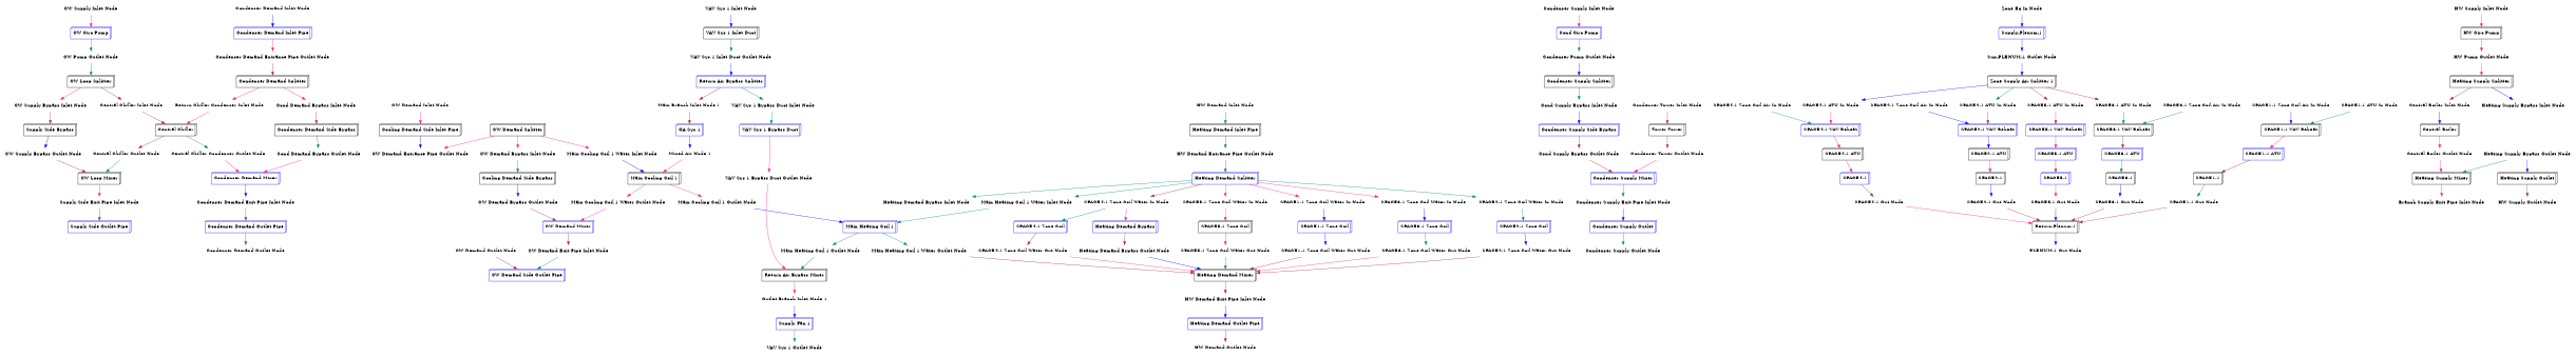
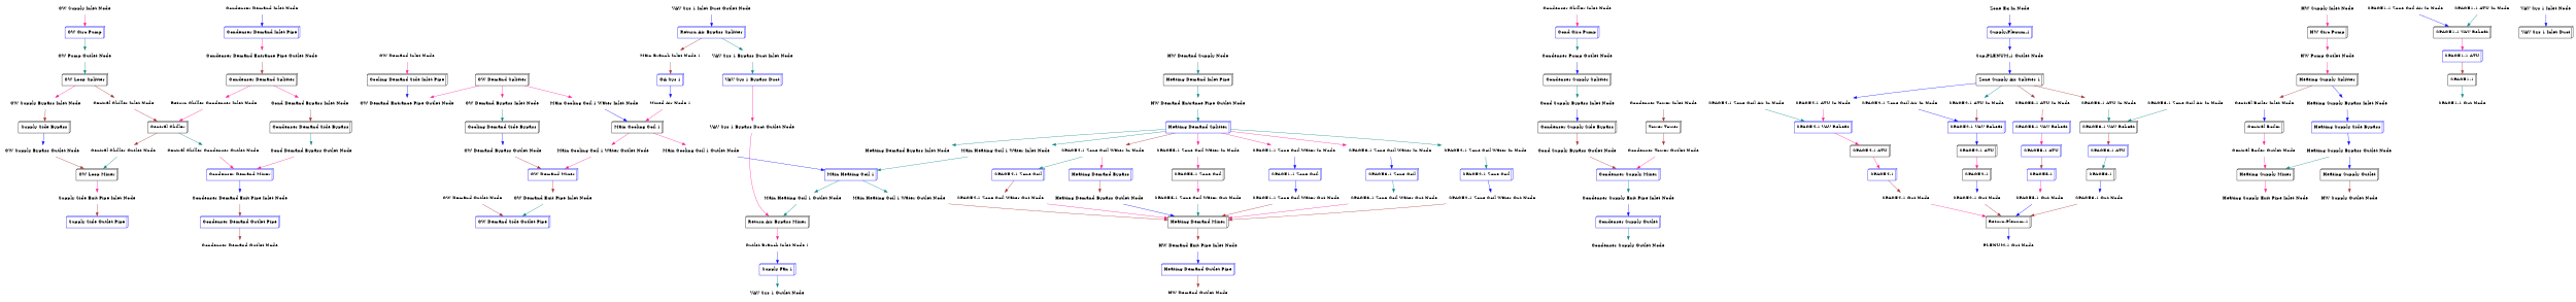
  digraph {
    node [color=black shape=plaintext]
    edge [color=deeppink]
    n1 [label="Condenser Demand Side Bypass" shape=box3d]
    n2 [label="Cond Demand Bypass Outlet Node"]
    n3 [color=blue label="Condenser Demand Mixer" shape=box3d]
    n4 [color=blue label="Return Air Bypass Splitter" shape=box3d]
    n5 [color=blue label="Main Branch Inlet Node 1"]
    n6 [label="VAV Sys 1 Bypass Duct Inlet Node"]
    n7 [color=blue label="OA Sys 1" shape=box3d]
    n8 [color=blue label="VAV Sys 1 Bypass Duct" shape=box3d]
    n9 [label="CW Pump Outlet Node"]
    n10 [label="CW Loop Splitter" shape=box3d]
    n11 [color=blue label="CW Supply Bypass Inlet Node"]
    n12 [label="Central Chiller Inlet Node"]
    n13 [color=blue label="Condenser Supply Mixer" shape=box3d]
    n14 [color=blue label="Condenser Supply Exit Pipe Inlet Node"]
    n15 [color=blue label="Condenser Supply Outlet" shape=box3d]
    n16 [color=blue label="SPACE4-1" shape=box3d]
    n17 [color=blue label="SPACE4-1 Out Node"]
    n18 [label="Return-Plenum-1" shape=box3d]
    n19 [color=blue label="Return Chiller Condenser Inlet Node"]
    n20 [label="Central Chiller" shape=box3d]
    n21 [color=blue label="Central Chiller Condenser Outlet Node"]
    n22 [label="Central Chiller Outlet Node"]
    n23 [color=blue label="Heating Demand Outlet Pipe" shape=box3d]
    n24 [label="HW Demand Outlet Node"]
-   n25 [color=blue label="Condenser Supply Side Bypass" shape=box3d]
+   n25 [label="Condenser Supply Side Bypass" shape=box3d]
    n26 [color=blue label="Cond Supply Bypass Outlet Node"]
    n27 [label="Heating Supply Splitter" shape=box3d]
    n28 [label="Central Boiler Inlet Node"]
    n29 [label="Heating Supply Bypass Inlet Node"]
    n30 [label="Central Boiler" shape=box3d]
+   n31 [color=blue label="Heating Supply Side Bypass" shape=box3d]
    n32 [color=blue label="HW Demand Exit Pipe Inlet Node"]
    n33 [color=blue label="SPACE1-1 Zone Coil" shape=box3d]
    n34 [color=blue label="SPACE1-1 Zone Coil Water Out Node"]
    n35 [label="Heating Demand Mixer" shape=box3d]
    n36 [color=blue label="Condenser Demand Outlet Node"]
    n37 [label="SPACE3-1 Zone Coil Water Out Node"]
    n38 [color=blue label="SPACE5-1 VAV Reheat" shape=box3d]
    n39 [color=blue label="SPACE5-1 ATU" shape=box3d]
    n40 [color=blue label="SPACE5-1" shape=box3d]
    n41 [color=blue label="Main Heating Coil 1 Water Inlet Node"]
    n42 [color=blue label="Main Heating Coil 1" shape=box3d]
    n43 [label="Main Heating Coil 1 Water Outlet Node"]
    n44 [label="Main Heating Coil 1 Outlet Node"]
    n45 [color=blue label="Central Boiler Outlet Node"]
    n46 [label="CW Loop Mixer" shape=box3d]
    n47 [color=blue label="Supply Fan 1" shape=box3d]
    n48 [color=blue label="VAV Sys 1 Outlet Node"]
    n49 [label="HW Supply Inlet Node"]
    n50 [label="HW Circ Pump" shape=box3d]
    n51 [label="HW Pump Outlet Node"]
    n52 [label="SPACE3-1" shape=box3d]
    n53 [label="SPACE3-1 Out Node"]
    n54 [label="PLENUM-1 Out Node"]
    n55 [label="Heating Supply Bypass Outlet Node"]
    n56 [label="Heating Supply Mixer" shape=box3d]
    n57 [label="Heating Supply Outlet" shape=box3d]
    n58 [label="SPACE1-1 VAV Reheat" shape=box3d]
    n59 [color=blue label="SPACE1-1 ATU" shape=box3d]
    n60 [label="SPACE1-1" shape=box3d]
    n61 [label="SPACE5-1 ATU In Node"]
    n62 [label="Condenser Demand Entrance Pipe Outlet Node"]
    n63 [label="Condenser Demand Splitter" shape=box3d]
    n64 [label="Cond Demand Bypass Inlet Node"]
    n65 [label="Condenser Demand Exit Pipe Inlet Node"]
    n66 [label="Supply Side Bypass" shape=box3d]
    n67 [color=blue label="CW Supply Bypass Outlet Node"]
    n68 [label="SPACE5-1 Out Node"]
    n69 [color=blue label="HW Demand Entrance Pipe Outlet Node"]
    n70 [color=blue label="Heating Demand Splitter" shape=box3d]
    n71 [label="SPACE4-1 Zone Coil Water In Node"]
    n72 [color=blue label="SPACE3-1 Zone Coil Water In Node"]
    n73 [label="SPACE2-1 Zone Coil Water In Node"]
    n74 [label="Heating Demand Bypass Inlet Node"]
    n75 [color=blue label="SPACE5-1 Zone Coil Water In Node"]
    n76 [label="SPACE1-1 Zone Coil Water In Node"]
    n77 [color=blue label="HW Supply Outlet Node"]
    n78 [color=blue label="Condenser Supply Outlet Node"]
-   n79 [label="HW Demand Inlet Node"]
+   n79 [label="HW Demand Supply Node"]
    n80 [label="Heating Demand Inlet Pipe" shape=box3d]
    n81 [color=blue label="CW Demand Outlet Node"]
    n82 [color=blue label="CW Demand Side Outlet Pipe" shape=box3d]
    n83 [color=blue label="Supply Side Outlet Pipe" shape=box3d]
-   n84 [label="Branch Supply Exit Pipe Inlet Node"]
+   n84 [label="Heating Supply Exit Pipe Inlet Node"]
    n85 [label="VAV Sys 1 Inlet Duct" shape=box3d]
    n86 [label="VAV Sys 1 Inlet Duct Outlet Node"]
    n87 [color=blue label="SPACE4-1 Zone Coil" shape=box3d]
    n88 [color=blue label="Heating Demand Bypass" shape=box3d]
    n89 [label="SPACE4-1 Zone Coil Water Out Node"]
    n90 [color=blue label="Cond Circ Pump" shape=box3d]
    n91 [color=blue label="Condenser Pump Outlet Node"]
    n92 [label="Condenser Supply Splitter" shape=box3d]
    n93 [color=blue label="Mixed Air Node 1"]
    n94 [label="VAV Sys 1 Inlet Node"]
    n95 [color=blue label="Main Cooling Coil 1 Water Outlet Node"]
    n96 [color=blue label="CW Demand Mixer" shape=box3d]
    n97 [color=blue label="CW Demand Exit Pipe Inlet Node"]
    n98 [color=blue label="SPACE3-1 Zone Coil" shape=box3d]
    n99 [color=blue label="SPACE2-1 Zone Coil" shape=box3d]
    n100 [color=blue label="SPACE2-1 Zone Coil Water Out Node"]
    n101 [color=blue label="SPACE2-1 Out Node"]
    n102 [label="Outlet Branch Inlet Node 1"]
    n103 [label="Return Air Bypass Mixer" shape=box3d]
    n104 [color=blue label="SPACE4-1 VAV Reheat" shape=box3d]
    n105 [label="SPACE4-1 ATU" shape=box3d]
    n106 [label="Zone Eq In Node"]
    n107 [color=blue label="Supply-Plenum-1" shape=box3d]
    n108 [label="Sup-PLENUM-1 Outlet Node"]
    n109 [color=blue label="Condenser Demand Outlet Pipe" shape=box3d]
    n110 [label="CW Demand Splitter" shape=box3d]
    n111 [label="CW Demand Bypass Inlet Node"]
    n112 [label="Main Cooling Coil 1 Water Inlet Node"]
    n113 [color=blue label="CW Demand Entrance Pipe Outlet Node"]
    n114 [label="Cooling Demand Side Bypass" shape=box3d]
    n115 [label="Main Cooling Coil 1" shape=box3d]
    n116 [label="Zone Supply Air Splitter 1" shape=box3d]
    n117 [label="VAV Sys 1 Bypass Duct Outlet Node"]
    n118 [label="Heating Demand Bypass Outlet Node"]
    n119 [label="Cooling Demand Side Inlet Pipe" shape=box3d]
    n120 [label="SPACE3-1 ATU In Node"]
    n121 [label="SPACE3-1 VAV Reheat" shape=box3d]
    n122 [color=blue label="SPACE3-1 ATU" shape=box3d]
    n123 [color=blue label="CW Demand Bypass Outlet Node"]
    n124 [label="Condenser Demand Inlet Node"]
    n125 [color=blue label="Condenser Demand Inlet Pipe" shape=box3d]
    n126 [color=blue label="Main Cooling Coil 1 Outlet Node"]
    n127 [label="SPACE5-1 Zone Coil" shape=box3d]
    n128 [color=blue label="SPACE2-1 VAV Reheat" shape=box3d]
    n129 [label="SPACE2-1 ATU" shape=box3d]
    n130 [label="SPACE2-1" shape=box3d]
    n131 [color=blue label="Supply Side Exit Pipe Inlet Node"]
    n132 [label="SPACE5-1 Zone Coil Water Out Node"]
    n133 [label="SPACE4-1 ATU In Node"]
    n134 [label="Condenser Tower Outlet Node"]
    n135 [color=blue label="CW Supply Inlet Node"]
    n136 [color=blue label="CW Circ Pump" shape=box3d]
    n137 [label="Cond Supply Bypass Inlet Node"]
    n138 [label="SPACE4-1 Zone Coil Air In Node"]
    n139 [color=blue label="SPACE1-1 Zone Coil Air In Node"]
    n140 [label="SPACE3-1 Zone Coil Air In Node"]
-   n141 [color=blue label="Condenser Supply Inlet Node"]
+   n141 [color=blue label="Condenser Chiller Inlet Node"]
    n142 [label="SPACE2-1 ATU In Node"]
    n143 [color=blue label="SPACE1-1 Out Node"]
    n144 [color=blue label="SPACE2-1 Zone Coil Air In Node"]
    n145 [label="Condenser Tower Inlet Node"]
    n146 [label="Tower Tower" shape=box3d]
    n147 [label="CW Demand Inlet Node"]
    n148 [color=blue label="SPACE1-1 ATU In Node"]
    n1 -> n2 [color=teal]
    n2 -> n3
    n3 -> n65 [color=blue]
    n4 -> n5 [color=brown]
    n4 -> n6 [color=teal]
    n5 -> n7 [color=brown]
    n6 -> n8 [color=teal]
    n7 -> n93 [color=blue]
    n8 -> n117
    n9 -> n10 [color=teal]
    n10 -> n11
    n10 -> n12 [color=brown]
    n11 -> n66 [color=brown]
    n12 -> n20 [color=brown]
    n13 -> n14 [color=teal]
    n14 -> n15 [color=blue]
    n15 -> n78 [color=teal]
    n16 -> n17 [color=brown]
    n17 -> n18
    n18 -> n54 [color=blue]
    n19 -> n20
    n20 -> n21 [color=teal]
    n20 -> n22 [color=brown]
    n21 -> n3
    n22 -> n46 [color=teal]
    n23 -> n24 [color=brown]
    n25 -> n26 [color=brown]
    n26 -> n13 [color=brown]
    n27 -> n28 [color=brown]
    n27 -> n29 [color=blue]
    n28 -> n30 [color=blue]
+   n29 -> n31 [color=blue]
    n30 -> n45
+   n31 -> n55 [color=blue]
    n32 -> n23 [color=blue]
    n33 -> n34 [color=blue]
    n34 -> n35 [color=brown]
    n35 -> n32 [color=brown]
    n37 -> n35
    n38 -> n39
    n39 -> n40 [color=brown]
    n40 -> n68
    n41 -> n42 [color=teal]
    n42 -> n43 [color=teal]
    n42 -> n44 [color=teal]
    n43 -> n35 [color=brown]
    n44 -> n103 [color=teal]
    n45 -> n56
    n46 -> n131
    n47 -> n48 [color=teal]
    n49 -> n50
    n50 -> n51
    n51 -> n27
    n52 -> n53 [color=blue]
    n53 -> n18 [color=brown]
    n55 -> n56 [color=teal]
    n55 -> n57 [color=blue]
    n56 -> n84
    n57 -> n77 [color=brown]
    n58 -> n59
    n59 -> n60 [color=brown]
    n60 -> n143 [color=teal]
    n61 -> n38 [color=brown]
    n62 -> n63 [color=brown]
    n63 -> n19
    n63 -> n64
    n64 -> n1 [color=brown]
    n65 -> n109 [color=brown]
    n66 -> n67 [color=blue]
    n67 -> n46 [color=brown]
    n68 -> n18 [color=blue]
    n69 -> n70 [color=teal]
    n70 -> n41 [color=teal]
    n70 -> n71 [color=brown]
    n70 -> n72
    n70 -> n73 [color=teal]
    n70 -> n74 [color=teal]
    n70 -> n75
    n70 -> n76
    n71 -> n87 [color=teal]
    n71 -> n88
    n72 -> n98 [color=blue]
    n73 -> n99 [color=teal]
    n75 -> n127
    n76 -> n33 [color=blue]
    n79 -> n80 [color=teal]
    n80 -> n69 [color=teal]
    n81 -> n82 [color=brown]
-   n85 -> n86 [color=teal]
    n86 -> n4 [color=blue]
    n87 -> n89 [color=brown]
    n88 -> n118 [color=brown]
    n89 -> n35
    n90 -> n91 [color=teal]
    n91 -> n92 [color=blue]
    n92 -> n137 [color=teal]
    n93 -> n115
    n94 -> n85 [color=blue]
    n95 -> n96
    n96 -> n97 [color=brown]
    n97 -> n82 [color=teal]
    n98 -> n37 [color=teal]
    n99 -> n100 [color=blue]
    n100 -> n35 [color=brown]
    n101 -> n18 [color=brown]
    n102 -> n47 [color=blue]
    n103 -> n102
    n104 -> n105
    n105 -> n16
    n106 -> n107 [color=blue]
    n107 -> n108 [color=blue]
    n108 -> n116 [color=blue]
    n109 -> n36 [color=brown]
    n110 -> n111
    n110 -> n112
    n110 -> n113
    n111 -> n114 [color=teal]
    n112 -> n115 [color=blue]
    n114 -> n123 [color=blue]
    n115 -> n95
    n115 -> n126
    n116 -> n61 [color=brown]
    n116 -> n120 [color=brown]
    n116 -> n133 [color=blue]
    n116 -> n142 [color=teal]
    n117 -> n103
    n118 -> n35 [color=blue]
    n119 -> n113 [color=blue]
    n120 -> n121 [color=teal]
    n121 -> n122 [color=brown]
    n122 -> n52 [color=teal]
    n123 -> n96 [color=brown]
    n124 -> n125 [color=blue]
    n125 -> n62
    n126 -> n42 [color=blue]
    n127 -> n132
    n128 -> n129 [color=blue]
    n129 -> n130
    n130 -> n101 [color=blue]
    n131 -> n83 [color=brown]
    n132 -> n35 [color=teal]
    n133 -> n104
    n134 -> n13
    n135 -> n136
    n136 -> n9 [color=teal]
    n137 -> n25 [color=blue]
    n138 -> n104 [color=teal]
    n139 -> n58 [color=blue]
    n140 -> n121 [color=teal]
    n141 -> n90
    n142 -> n128 [color=brown]
-   n143 -> n18 [color=brown]
    n144 -> n128 [color=blue]
    n145 -> n146 [color=brown]
    n146 -> n134 [color=brown]
    n147 -> n119
    n148 -> n58 [color=teal]
  }
